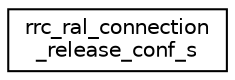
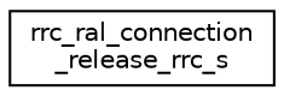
  digraph {
    rankdir=LR
-   n1 [color=black fillcolor=white fontname=Helvetica fontsize=10 height=0.2 label="rrc_ral_connection\l_release_conf_s" shape=record style=filled width=0.4]
+   n1 [color=black fillcolor=white fontname=Helvetica fontsize=10 height=0.2 label="rrc_ral_connection\l_release_rrc_s" shape=record style=filled width=0.4]
  }
